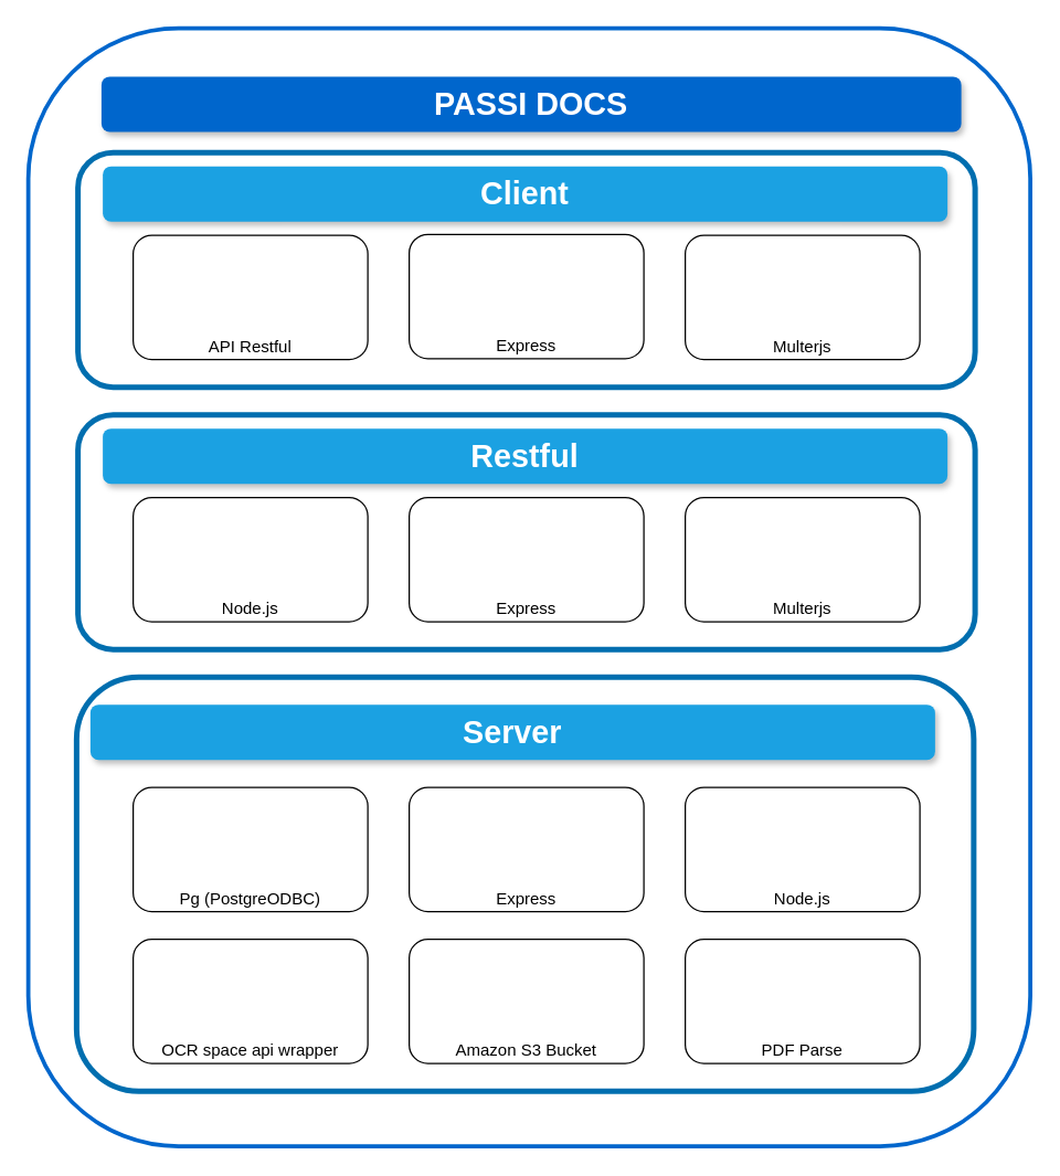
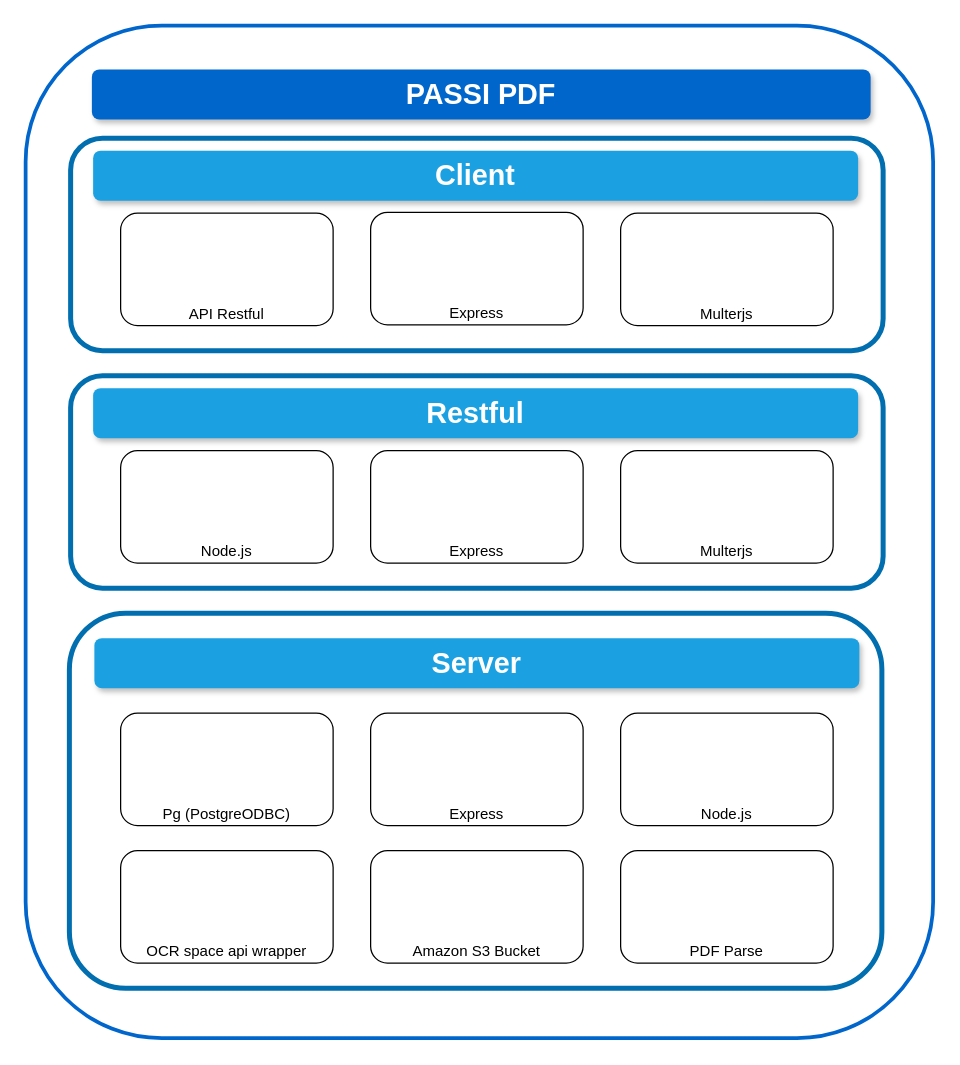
  <mxCell id="0" />
  <mxCell id="1" parent="0" />
  <mxCell id="2" value="" style="rounded=1;whiteSpace=wrap;html=1;fillColor=none;strokeColor=#0066cc;strokeWidth=3;" parent="1" vertex="1"><mxGeometry x="20" y="20" width="726" height="810" as="geometry" /></mxCell>
  <mxCell id="3" value="" style="rounded=1;whiteSpace=wrap;html=1;fillColor=none;fontColor=#ffffff;strokeColor=#006EAF;strokeWidth=4;" vertex="1" parent="1"><mxGeometry x="55" y="490" width="650" height="300" as="geometry" /></mxCell>
  <mxCell id="4" value="" style="rounded=1;whiteSpace=wrap;html=1;fillColor=none;fontColor=#ffffff;strokeColor=#006EAF;strokeWidth=4;" vertex="1" parent="1"><mxGeometry x="56" y="300" width="650" height="170" as="geometry" /></mxCell>
  <mxCell id="5" value="" style="rounded=1;whiteSpace=wrap;html=1;fillColor=none;fontColor=#ffffff;strokeColor=#006EAF;strokeWidth=4;" parent="1" vertex="1"><mxGeometry x="56" y="110" width="650" height="170" as="geometry" /></mxCell>
  <mxCell id="6" value="" style="group;fillColor=default;strokeColor=none;" vertex="1" connectable="0" parent="1"><mxGeometry x="496" y="170" width="170" height="90" as="geometry" /></mxCell>
  <mxCell id="7" value="Multerjs" style="rounded=1;whiteSpace=wrap;html=1;labelPosition=center;verticalLabelPosition=middle;align=center;verticalAlign=bottom;fillColor=default;" parent="6" vertex="1"><mxGeometry width="170" height="90" as="geometry" /></mxCell>
  <mxCell id="8" value="" style="shape=image;verticalLabelPosition=bottom;labelBackgroundColor=default;verticalAlign=top;aspect=fixed;imageAspect=0;image=https://miro.medium.com/v2/resize:fit:1358/1*QTZvtnHWanNxBQBynhtlIA.png;clipPath=inset(12.67% 17.33% 9.33% 15.33%);" vertex="1" parent="6"><mxGeometry x="41" y="10.25" width="94.53" height="54.75" as="geometry" /></mxCell>
  <mxCell id="9" value="" style="group" vertex="1" connectable="0" parent="1"><mxGeometry x="296" y="360" width="170" height="90" as="geometry" /></mxCell>
  <mxCell id="10" value="" style="group" vertex="1" connectable="0" parent="9"><mxGeometry width="170" height="90" as="geometry" /></mxCell>
  <mxCell id="11" value="Express" style="rounded=1;whiteSpace=wrap;html=1;verticalAlign=bottom;" parent="10" vertex="1"><mxGeometry width="170" height="90" as="geometry" /></mxCell>
  <mxCell id="12" value="" style="shape=image;verticalLabelPosition=bottom;labelBackgroundColor=default;verticalAlign=top;aspect=fixed;imageAspect=0;image=https://www.jacobsoft.com.mx/wp-content/uploads/2020/04/node-js-736399_960_720-2.png;" vertex="1" parent="10"><mxGeometry x="33.75" y="10" width="102.5" height="51.25" as="geometry" /></mxCell>
  <mxCell id="13" value="" style="group" vertex="1" connectable="0" parent="1"><mxGeometry x="96" y="360" width="170" height="90" as="geometry" /></mxCell>
  <mxCell id="14" value="Node.js" style="rounded=1;whiteSpace=wrap;html=1;verticalAlign=bottom;" parent="13" vertex="1"><mxGeometry width="170" height="90" as="geometry" /></mxCell>
  <mxCell id="15" value="" style="shape=image;verticalLabelPosition=bottom;labelBackgroundColor=default;verticalAlign=top;aspect=fixed;imageAspect=0;image=https://miro.medium.com/v2/resize:fit:800/1*bc9pmTiyKR0WNPka2w3e0Q.png;" vertex="1" parent="13"><mxGeometry x="52.25" y="4.5" width="65.5" height="65.5" as="geometry" /></mxCell>
  <mxCell id="16" value="" style="group" vertex="1" connectable="0" parent="1"><mxGeometry x="96" y="150" width="170" height="90" as="geometry" /></mxCell>
  <mxCell id="17" value="" style="group" vertex="1" connectable="0" parent="16"><mxGeometry width="170" height="90" as="geometry" /></mxCell>
  <mxCell id="18" value="API Restful" style="rounded=1;whiteSpace=wrap;html=1;verticalAlign=bottom;" parent="17" vertex="1"><mxGeometry y="20" width="170" height="90" as="geometry" /></mxCell>
  <mxCell id="19" value="" style="shape=image;verticalLabelPosition=bottom;labelBackgroundColor=default;verticalAlign=top;aspect=fixed;imageAspect=0;image=https://www.coretech.it/_public/img/video/icon/ApirestFul.png;" vertex="1" parent="17"><mxGeometry x="44.75" y="25.6" width="80.5" height="64.4" as="geometry" /></mxCell>
  <mxCell id="20" value="" style="group" vertex="1" connectable="0" parent="1"><mxGeometry x="496" y="680" width="170" height="90" as="geometry" /></mxCell>
  <mxCell id="21" value="PDF Parse" style="rounded=1;whiteSpace=wrap;html=1;verticalAlign=bottom;" parent="20" vertex="1"><mxGeometry width="170" height="90" as="geometry" /></mxCell>
  <mxCell id="22" value="" style="shape=image;verticalLabelPosition=bottom;labelBackgroundColor=default;verticalAlign=top;aspect=fixed;imageAspect=0;image=https://www.kali.org/tools/pdfid/images/pdfid-logo.svg;" vertex="1" parent="20"><mxGeometry x="58" y="11.37" width="54" height="54" as="geometry" /></mxCell>
  <mxCell id="23" value="" style="group" vertex="1" connectable="0" parent="1"><mxGeometry x="96" y="680" width="170" height="90" as="geometry" /></mxCell>
  <mxCell id="24" value="OCR space api wrapper" style="rounded=1;whiteSpace=wrap;html=1;verticalAlign=bottom;" parent="23" vertex="1"><mxGeometry width="170" height="90" as="geometry" /></mxCell>
  <mxCell id="25" value="" style="shape=image;verticalLabelPosition=bottom;labelBackgroundColor=default;verticalAlign=top;aspect=fixed;imageAspect=0;image=https://www.nobbot.com/wp-content/uploads/2022/03/ICONO_ocr_E.jpg;" vertex="1" parent="23"><mxGeometry x="53" y="6.56" width="64" height="64" as="geometry" /></mxCell>
  <mxCell id="26" value="" style="group" vertex="1" connectable="0" parent="1"><mxGeometry x="296" y="680" width="170" height="90" as="geometry" /></mxCell>
  <mxCell id="27" value="Amazon S3 Bucket" style="rounded=1;whiteSpace=wrap;html=1;verticalAlign=bottom;" parent="26" vertex="1"><mxGeometry width="170" height="90" as="geometry" /></mxCell>
  <mxCell id="28" value="" style="shape=image;verticalLabelPosition=bottom;labelBackgroundColor=default;verticalAlign=top;aspect=fixed;imageAspect=0;image=https://static-00.iconduck.com/assets.00/storage-amazons3-bucketwithobjects-icon-495x512-tn4srnl2.png;" vertex="1" parent="26"><mxGeometry x="57.75" y="11.37" width="54.5" height="56.38" as="geometry" /></mxCell>
  <mxCell id="29" value="" style="group" vertex="1" connectable="0" parent="1"><mxGeometry x="296" y="570" width="170" height="90" as="geometry" /></mxCell>
  <mxCell id="30" value="Express" style="rounded=1;whiteSpace=wrap;html=1;verticalAlign=bottom;" vertex="1" parent="29"><mxGeometry width="170" height="90" as="geometry" /></mxCell>
  <mxCell id="31" value="" style="shape=image;verticalLabelPosition=bottom;labelBackgroundColor=default;verticalAlign=top;aspect=fixed;imageAspect=0;image=https://www.jacobsoft.com.mx/wp-content/uploads/2020/04/node-js-736399_960_720-2.png;" vertex="1" parent="29"><mxGeometry x="33.75" y="10" width="102.5" height="51.25" as="geometry" /></mxCell>
  <mxCell id="32" value="" style="group" vertex="1" connectable="0" parent="1"><mxGeometry x="496" y="570" width="170" height="90" as="geometry" /></mxCell>
  <mxCell id="33" value="Node.js" style="rounded=1;whiteSpace=wrap;html=1;verticalAlign=bottom;" vertex="1" parent="32"><mxGeometry width="170" height="90" as="geometry" /></mxCell>
  <mxCell id="34" value="" style="shape=image;verticalLabelPosition=bottom;labelBackgroundColor=default;verticalAlign=top;aspect=fixed;imageAspect=0;image=https://miro.medium.com/v2/resize:fit:800/1*bc9pmTiyKR0WNPka2w3e0Q.png;" vertex="1" parent="32"><mxGeometry x="52.25" y="4.5" width="65.5" height="65.5" as="geometry" /></mxCell>
  <mxCell id="35" value="" style="group" vertex="1" connectable="0" parent="1"><mxGeometry x="96" y="570" width="170" height="90" as="geometry" /></mxCell>
  <mxCell id="36" value="Pg (PostgreODBC)" style="rounded=1;whiteSpace=wrap;html=1;verticalAlign=bottom;" parent="35" vertex="1"><mxGeometry width="170" height="90" as="geometry" /></mxCell>
  <mxCell id="37" value="" style="shape=image;verticalLabelPosition=bottom;labelBackgroundColor=default;verticalAlign=top;aspect=fixed;imageAspect=0;image=https://tecnitium.com/wp-content/uploads/2023/08/postgresql-logo.png;" vertex="1" parent="35"><mxGeometry x="48" y="3" width="69.06" height="63.12" as="geometry" /></mxCell>
  <mxCell id="38" value="&lt;font style=&quot;font-size: 23px;&quot;&gt;&lt;b&gt;Client&lt;/b&gt;&lt;/font&gt;" style="rounded=1;whiteSpace=wrap;html=1;fillColor=#1ba1e2;fontColor=#ffffff;strokeColor=none;strokeWidth=4;shadow=1;" vertex="1" parent="1"><mxGeometry x="74" y="120" width="612" height="40" as="geometry" /></mxCell>
  <mxCell id="39" value="" style="group" vertex="1" connectable="0" parent="1"><mxGeometry x="296" y="169.37" width="170" height="90" as="geometry" /></mxCell>
  <mxCell id="40" value="Express" style="rounded=1;whiteSpace=wrap;html=1;verticalAlign=bottom;" vertex="1" parent="39"><mxGeometry width="170" height="90" as="geometry" /></mxCell>
  <mxCell id="41" value="" style="shape=image;verticalLabelPosition=bottom;labelBackgroundColor=default;verticalAlign=top;aspect=fixed;imageAspect=0;image=https://www.jacobsoft.com.mx/wp-content/uploads/2020/04/node-js-736399_960_720-2.png;" vertex="1" parent="39"><mxGeometry x="33.75" y="19.38" width="102.5" height="51.25" as="geometry" /></mxCell>
- <mxCell id="42" value="&lt;font style=&quot;font-size: 23px;&quot;&gt;&lt;b&gt;PASSI DOCS&lt;/b&gt;&lt;/font&gt;" style="rounded=1;whiteSpace=wrap;html=1;fillColor=#0066CC;fontColor=#ffffff;strokeColor=none;strokeWidth=4;shadow=1;" vertex="1" parent="1"><mxGeometry x="73" y="55" width="623" height="40" as="geometry" /></mxCell>
+ <mxCell id="42" value="&lt;font style=&quot;font-size: 23px;&quot;&gt;&lt;b&gt;PASSI PDF&lt;/b&gt;&lt;/font&gt;" style="rounded=1;whiteSpace=wrap;html=1;fillColor=#0066CC;fontColor=#ffffff;strokeColor=none;strokeWidth=4;shadow=1;" vertex="1" parent="1"><mxGeometry x="73" y="55" width="623" height="40" as="geometry" /></mxCell>
  <mxCell id="43" value="&lt;font style=&quot;font-size: 23px;&quot;&gt;&lt;b&gt;Restful&lt;/b&gt;&lt;/font&gt;" style="rounded=1;whiteSpace=wrap;html=1;fillColor=#1ba1e2;fontColor=#ffffff;strokeColor=none;strokeWidth=4;shadow=1;" vertex="1" parent="1"><mxGeometry x="74" y="310" width="612" height="40" as="geometry" /></mxCell>
  <mxCell id="44" value="" style="group;fillColor=default;strokeColor=none;" vertex="1" connectable="0" parent="1"><mxGeometry x="496" y="360" width="170" height="90" as="geometry" /></mxCell>
  <mxCell id="45" value="Multerjs" style="rounded=1;whiteSpace=wrap;html=1;labelPosition=center;verticalLabelPosition=middle;align=center;verticalAlign=bottom;fillColor=default;" vertex="1" parent="44"><mxGeometry width="170" height="90" as="geometry" /></mxCell>
  <mxCell id="46" value="" style="shape=image;verticalLabelPosition=bottom;labelBackgroundColor=default;verticalAlign=top;aspect=fixed;imageAspect=0;image=https://miro.medium.com/v2/resize:fit:1358/1*QTZvtnHWanNxBQBynhtlIA.png;clipPath=inset(12.67% 17.33% 9.33% 15.33%);" vertex="1" parent="44"><mxGeometry x="41" y="10.25" width="94.53" height="54.75" as="geometry" /></mxCell>
- <mxCell id="47" value="&lt;font style=&quot;font-size: 23px;&quot;&gt;&lt;b&gt;Server&lt;/b&gt;&lt;/font&gt;" style="rounded=1;whiteSpace=wrap;html=1;fillColor=#1ba1e2;fontColor=#ffffff;strokeColor=none;strokeWidth=4;shadow=1;" vertex="1" parent="1"><mxGeometry x="65" y="510" width="612" height="40" as="geometry" /></mxCell>
+ <mxCell id="47" value="&lt;font style=&quot;font-size: 23px;&quot;&gt;&lt;b&gt;Server&lt;/b&gt;&lt;/font&gt;" style="rounded=1;whiteSpace=wrap;html=1;fillColor=#1ba1e2;fontColor=#ffffff;strokeColor=none;strokeWidth=4;shadow=1;" vertex="1" parent="1"><mxGeometry x="75" y="510" width="612" height="40" as="geometry" /></mxCell>
